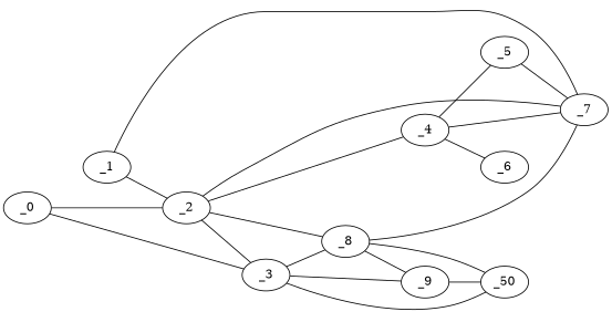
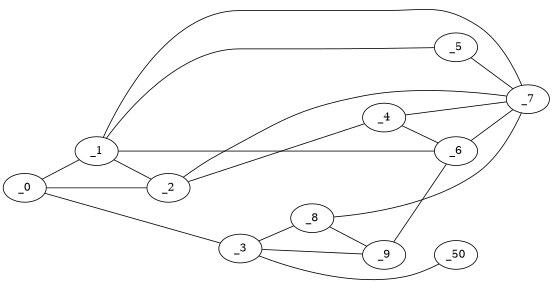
  graph {
    rankdir=LR
    node [x=49 y=39]
    edge [valence=1]
    _0 [x=34 y=74]
    _1 [x=47]
    _2 [y=79]
    _3 [y=97]
    _6 [x=73 y=10]
    _7 [x=82]
    _4 [x=65 y=23]
    _8 [x=95 y=83]
    _9 [x=95 y=110]
    n10 [label=_50 x=96 y=116]
    _5 [x=70 y=17]
+   _0 -- _1
    _0 -- _2 [valence=2]
    _0 -- _3
    _1 -- _2 [valence=2]
+   _1 -- _6
    _1 -- _7 [valence=2]
-   _2 -- _3 [valence=2]
    _2 -- _7 [valence=2]
    _2 -- _4 [valence=2]
-   _2 -- _8
    _3 -- _8 [valence=2]
    _3 -- _9 [valence=2]
    _3 -- n10
+   _6 -- _7
    _7 -- _8
    _4 -- _6
    _4 -- _7 [valence=2]
-   _4 -- _5
+   _1 -- _5
    _8 -- _9
-   _8 -- n10
-   _9 -- n10 [valence=2]
+   _9 -- _6 [valence=2]
    _5 -- _7 [valence=2]
  }
